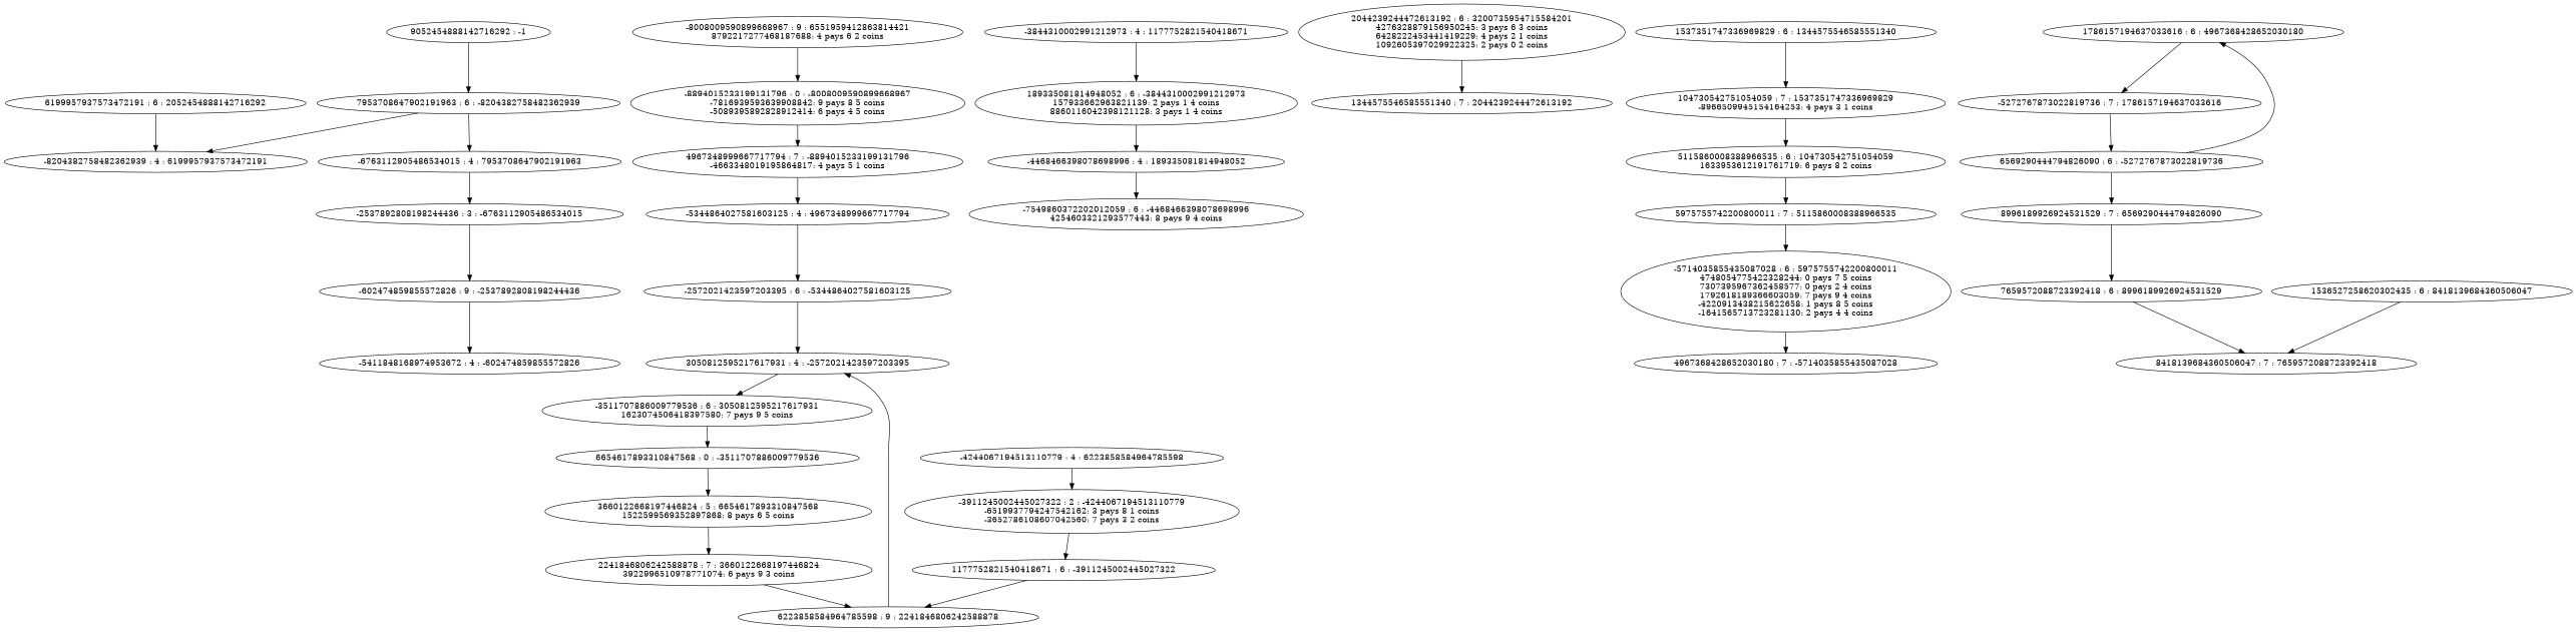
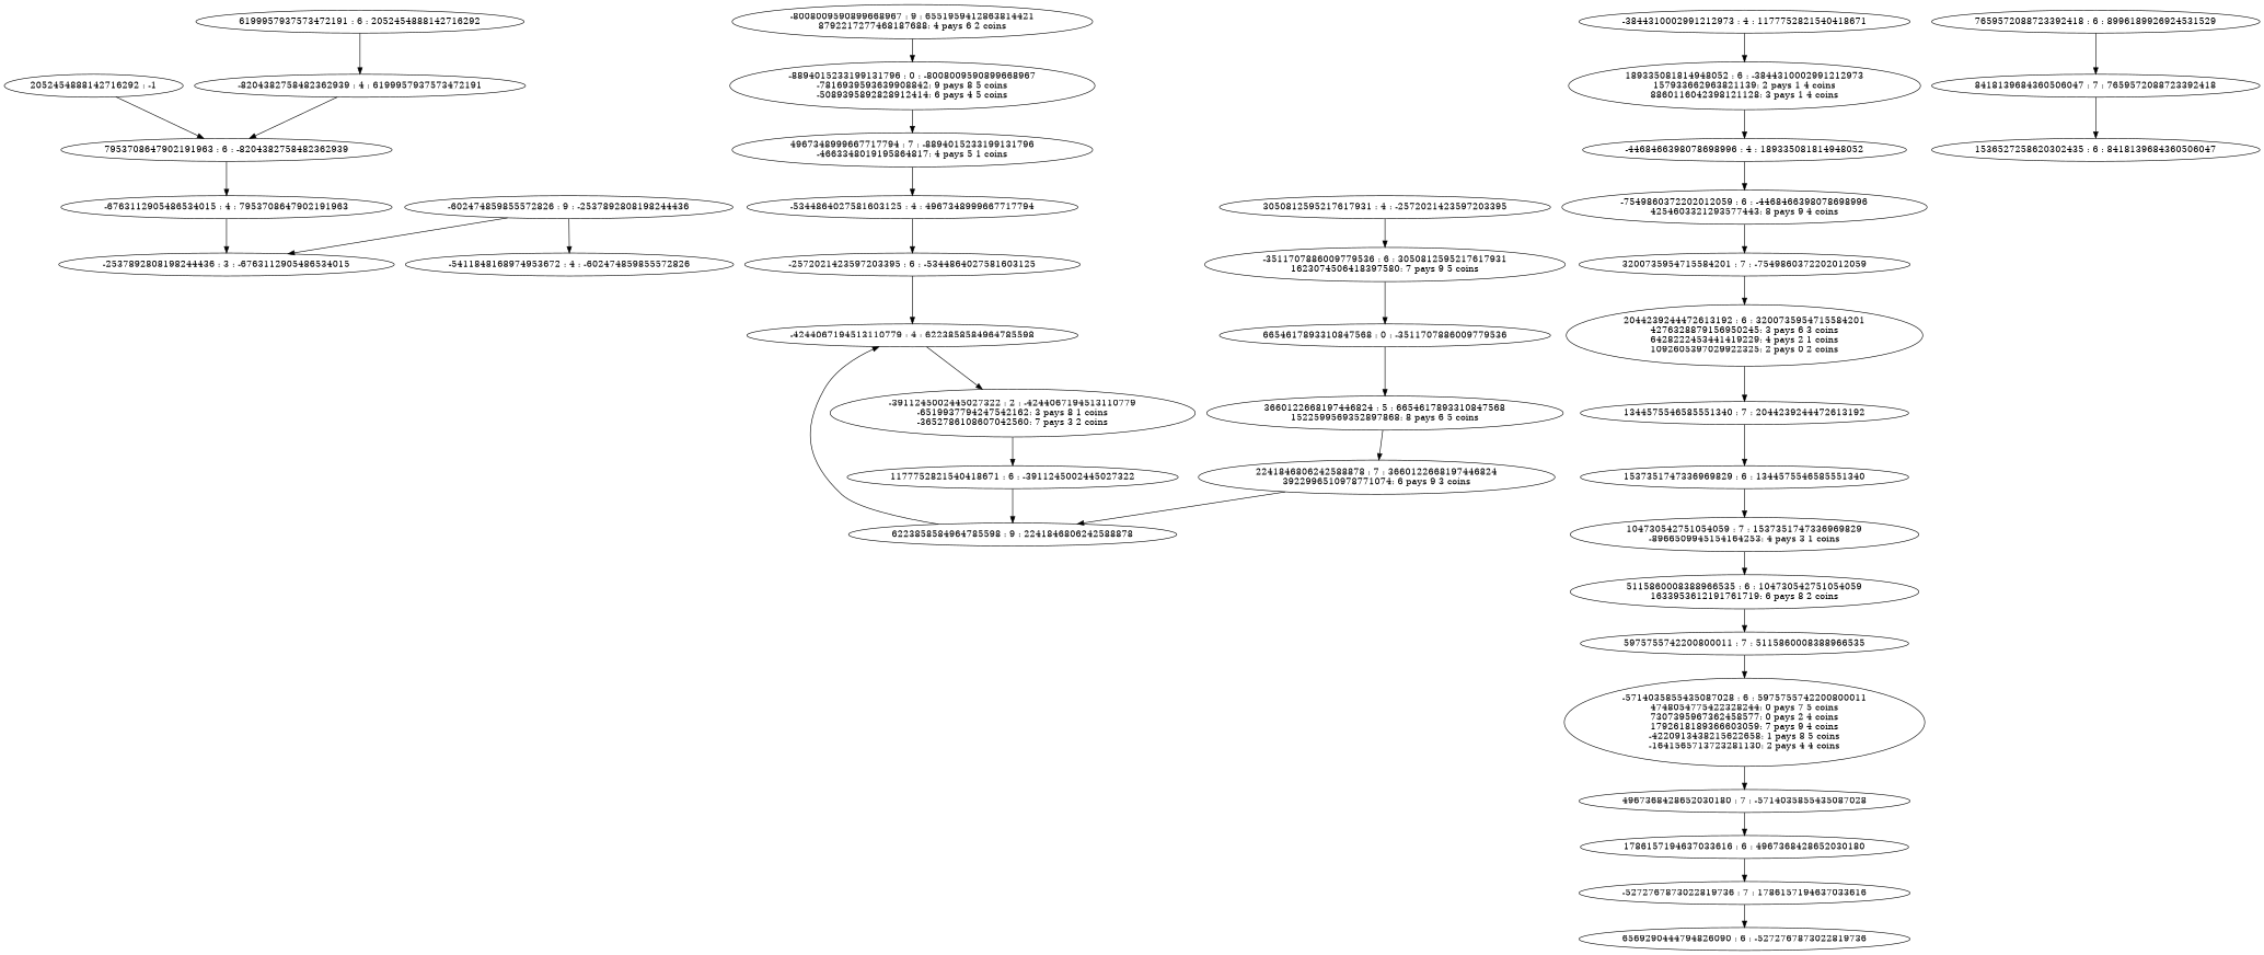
  digraph {
-   n1 [label="9052454888142716292 : -1"]
+   n1 [label="2052454888142716292 : -1"]
    n2 [label="7953708647902191963 : 6 : -8204382758482362939\n"]
    n3 [label="6199957937573472191 : 6 : 2052454888142716292\n"]
    n4 [label="-8204382758482362939 : 4 : 6199957937573472191\n"]
    n5 [label="-6763112905486534015 : 4 : 7953708647902191963\n"]
    n6 [label="-2537892808198244436 : 3 : -6763112905486534015\n"]
    n7 [label="-602474859855572826 : 9 : -2537892808198244436\n"]
    n8 [label="-5411848168974953672 : 4 : -602474859855572826\n"]
    n9 [label="-8008009590899668967 : 9 : 6551959412863814421\n8792217277468187688: 4 pays 6 2 coins\n"]
    n10 [label="-8894015233199131796 : 0 : -8008009590899668967\n-7816939593639908842: 9 pays 8 5 coins\n-5089395892828912414: 6 pays 4 5 coins\n"]
    n11 [label="4967348999667717794 : 7 : -8894015233199131796\n-4663348019195864817: 4 pays 5 1 coins\n"]
    n12 [label="-5344864027581603125 : 4 : 4967348999667717794\n"]
    n13 [label="-2572021423597203395 : 6 : -5344864027581603125\n"]
    n14 [label="3050812595217617931 : 4 : -2572021423597203395\n"]
    n15 [label="-3511707886009779536 : 6 : 3050812595217617931\n1623074506418397580: 7 pays 9 5 coins\n"]
    n16 [label="6654617893310847568 : 0 : -3511707886009779536\n"]
    n17 [label="3660122668197446824 : 5 : 6654617893310847568\n1522599569352897868: 8 pays 6 5 coins\n"]
    n18 [label="2241846806242588878 : 7 : 3660122668197446824\n3922996510978771074: 6 pays 9 3 coins\n"]
    n19 [label="6223858584964785598 : 9 : 2241846806242588878\n"]
    n20 [label="-4244067194513110779 : 4 : 6223858584964785598\n"]
    n21 [label="-3911245002445027322 : 2 : -4244067194513110779\n-6519937794247542162: 3 pays 8 1 coins\n-3652786108607042560: 7 pays 3 2 coins\n"]
    n22 [label="1177752821540418671 : 6 : -3911245002445027322\n"]
    n23 [label="-3844310002991212973 : 4 : 1177752821540418671\n"]
    n24 [label="189335081814948052 : 6 : -3844310002991212973\n157933662963821139: 2 pays 1 4 coins\n8860116042398121128: 3 pays 1 4 coins\n"]
    n25 [label="-4468466398078698996 : 4 : 189335081814948052\n"]
    n26 [label="-7549860372202012059 : 6 : -4468466398078698996\n4254603321293577443: 8 pays 9 4 coins\n"]
+   n27 [label="3200735954715584201 : 7 : -7549860372202012059\n"]
    n28 [label="2044239244472613192 : 6 : 3200735954715584201\n4276328879156950245: 3 pays 6 3 coins\n6428222453441419229: 4 pays 2 1 coins\n1092605397029922325: 2 pays 0 2 coins\n"]
    n29 [label="1344575546585551340 : 7 : 2044239244472613192\n"]
    n30 [label="1537351747336969829 : 6 : 1344575546585551340\n"]
    n31 [label="104730542751054059 : 7 : 1537351747336969829\n-8966509945154164253: 4 pays 3 1 coins\n"]
    n32 [label="5115860008388966535 : 6 : 104730542751054059\n1633953612191761719: 6 pays 8 2 coins\n"]
    n33 [label="5975755742200800011 : 7 : 5115860008388966535\n"]
    n34 [label="-5714035855435087028 : 6 : 5975755742200800011\n4748054775422328244: 0 pays 7 5 coins\n7307395967362458577: 0 pays 2 4 coins\n1792618189366603059: 7 pays 9 4 coins\n-4220913438215622658: 1 pays 8 5 coins\n-1641565713723281130: 2 pays 4 4 coins\n"]
    n35 [label="4967368428652030180 : 7 : -5714035855435087028\n"]
    n36 [label="1786157194637033616 : 6 : 4967368428652030180\n"]
    n37 [label="-5272767873022819736 : 7 : 1786157194637033616\n"]
    n38 [label="6569290444794826090 : 6 : -5272767873022819736\n"]
-   n39 [label="8996189926924531529 : 7 : 6569290444794826090\n"]
    n40 [label="7659572088723392418 : 6 : 8996189926924531529\n"]
    n41 [label="8418139684360506047 : 7 : 7659572088723392418\n"]
    n42 [label="1536527258620302435 : 6 : 8418139684360506047\n"]
    n1 -> n2
    n2 -> n5
    n3 -> n4
-   n2 -> n4
+   n4 -> n2
    n5 -> n6
-   n6 -> n7
+   n7 -> n6
    n7 -> n8
    n9 -> n10
    n10 -> n11
    n11 -> n12
    n12 -> n13
-   n13 -> n14
+   n13 -> n20
    n14 -> n15
    n15 -> n16
    n16 -> n17
    n17 -> n18
    n18 -> n19
-   n19 -> n14
+   n19 -> n20
    n20 -> n21
    n21 -> n22
    n22 -> n19
    n23 -> n24
    n24 -> n25
    n25 -> n26
+   n26 -> n27
+   n27 -> n28
    n28 -> n29
+   n29 -> n30
    n30 -> n31
    n31 -> n32
    n32 -> n33
    n33 -> n34
    n34 -> n35
-   n38 -> n36
+   n35 -> n36
    n36 -> n37
    n37 -> n38
-   n38 -> n39
-   n39 -> n40
    n40 -> n41
-   n42 -> n41
+   n41 -> n42
  }
